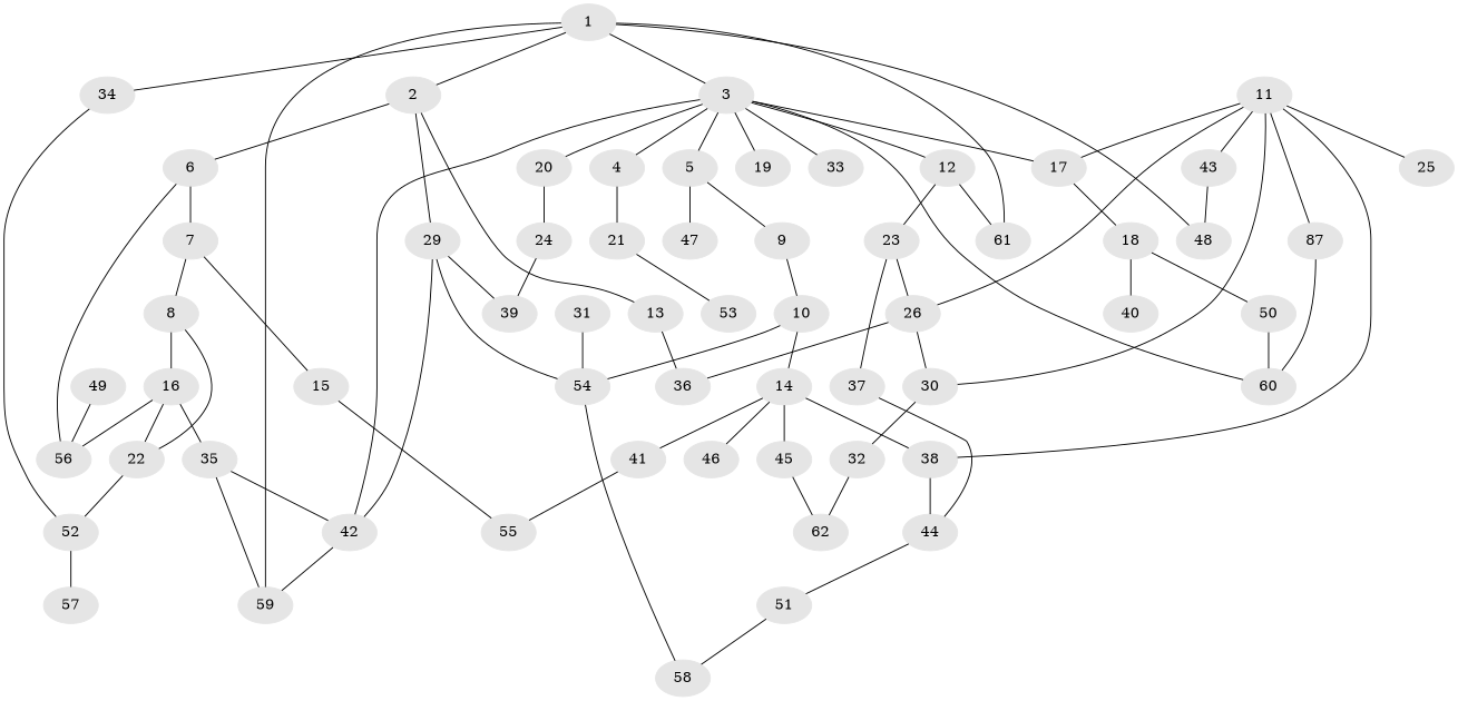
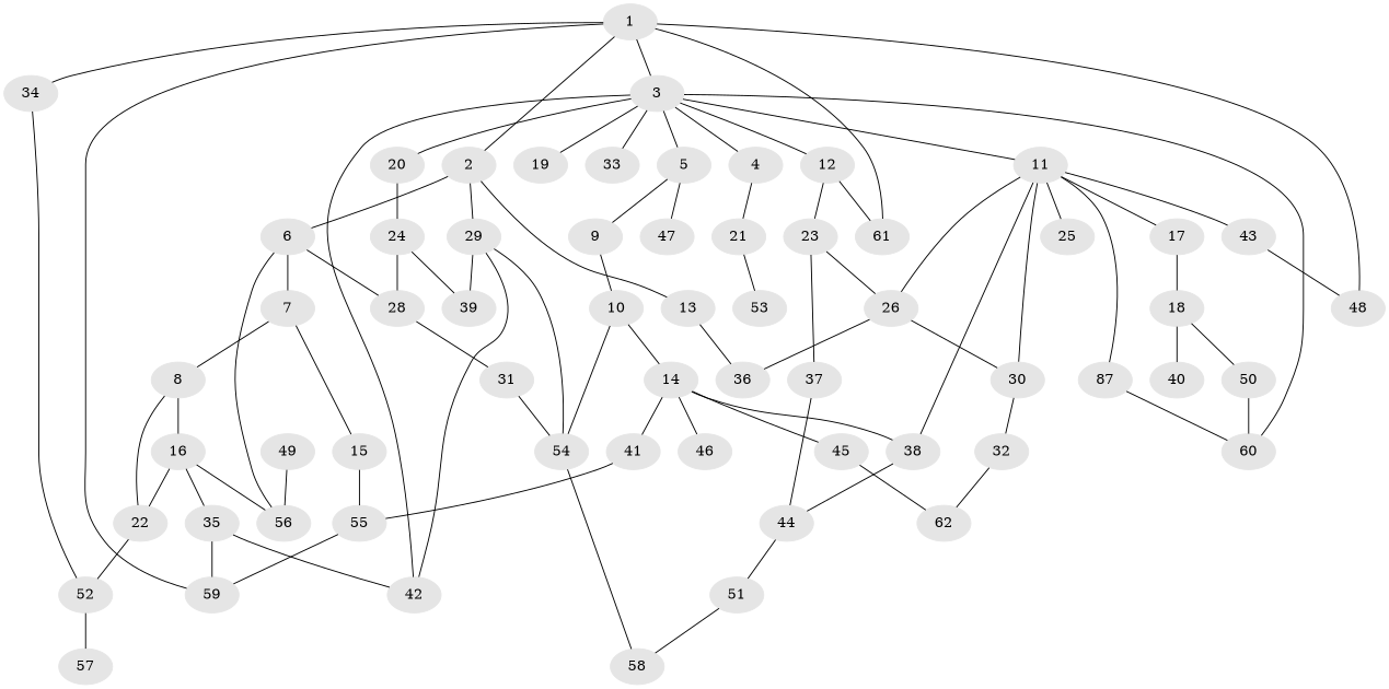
  graph {
    node [color=gray90 style=filled]
    1
    2
    3
    34
    48
    59
    61
    6
    13
    29
    4
    5
    11
    12
    19
    20
    33
    42
    60
    52
    7
+   28
    56
    36
    54
    39
    21
    9
    47
    17
    25
    26
    n33 [label=87]
    30
    38
    43
    23
    24
    53
    10
    8
    15
    31
    16
    22
    55
    35
    14
    41
    45
    46
    58
    18
    32
    44
    37
    62
    49
    40
    50
    57
    51
    1 -- 2
    1 -- 3
    1 -- 34
    1 -- 48
    1 -- 59
    1 -- 61
    2 -- 6
    2 -- 13
    2 -- 29
    3 -- 4
    3 -- 5
-   3 -- 17
+   3 -- 11
    3 -- 12
    3 -- 19
    3 -- 20
    3 -- 33
    3 -- 42
    3 -- 60
    34 -- 52
    6 -- 7
+   6 -- 28
    6 -- 56
    13 -- 36
    29 -- 42
    29 -- 54
    29 -- 39
    4 -- 21
    5 -- 9
    5 -- 47
    11 -- 17
    11 -- 25
    11 -- 26
    11 -- n33
    11 -- 30
    11 -- 38
    11 -- 43
    12 -- 61
    12 -- 23
    20 -- 24
    52 -- 57
    7 -- 8
    7 -- 15
+   28 -- 31
    54 -- 58
    21 -- 53
    9 -- 10
    17 -- 18
    26 -- 36
    26 -- 30
    n33 -- 60
    30 -- 32
    38 -- 44
    43 -- 48
    23 -- 26
    23 -- 37
+   24 -- 28
    24 -- 39
    10 -- 54
    10 -- 14
    8 -- 16
    8 -- 22
    15 -- 55
    31 -- 54
    16 -- 56
    16 -- 22
    16 -- 35
    22 -- 52
-   42 -- 59
+   55 -- 59
    35 -- 59
    35 -- 42
    14 -- 38
    14 -- 41
    14 -- 45
    14 -- 46
    41 -- 55
    45 -- 62
    18 -- 40
    18 -- 50
    32 -- 62
    44 -- 51
    37 -- 44
    49 -- 56
    50 -- 60
    51 -- 58
  }
